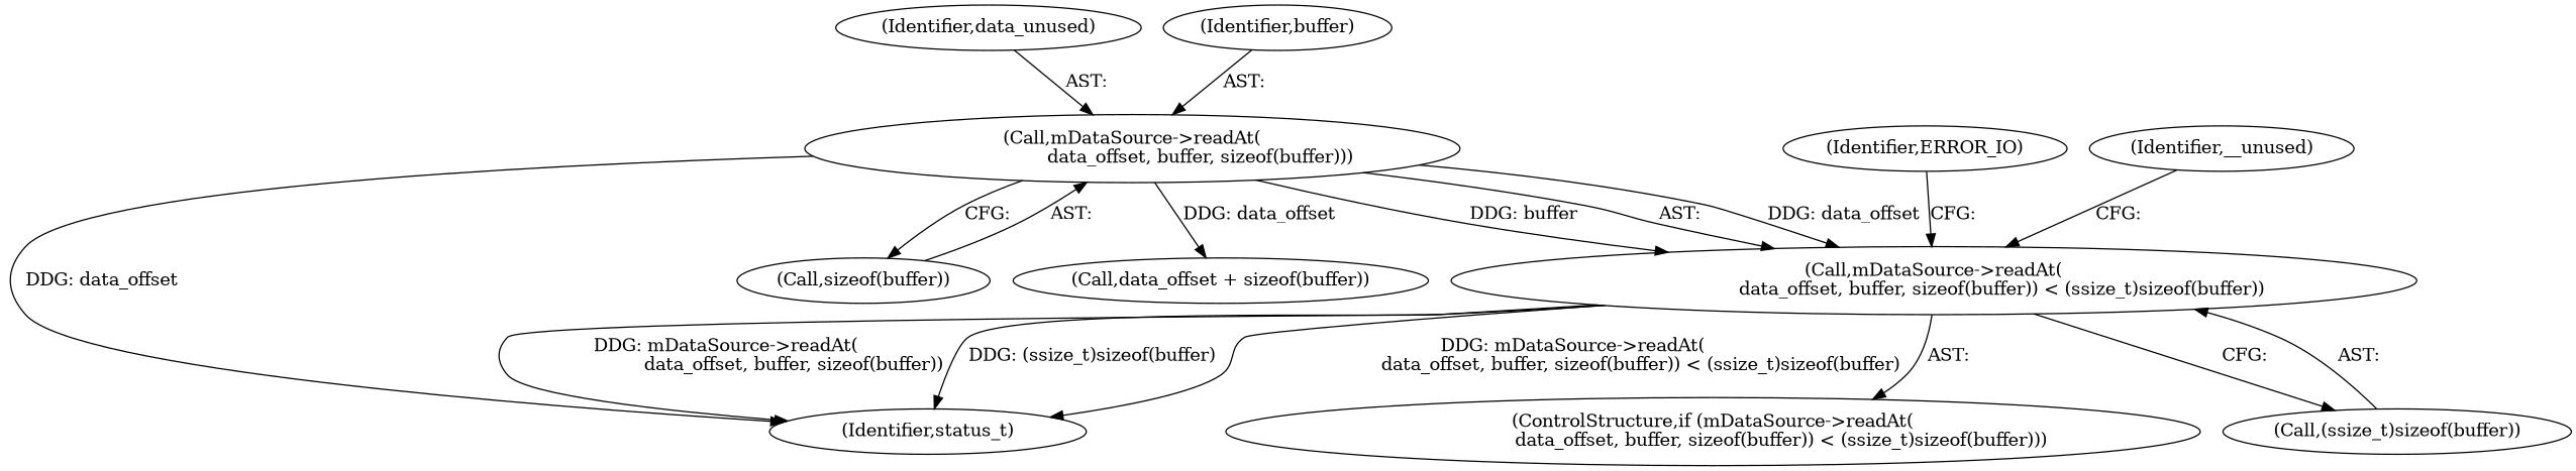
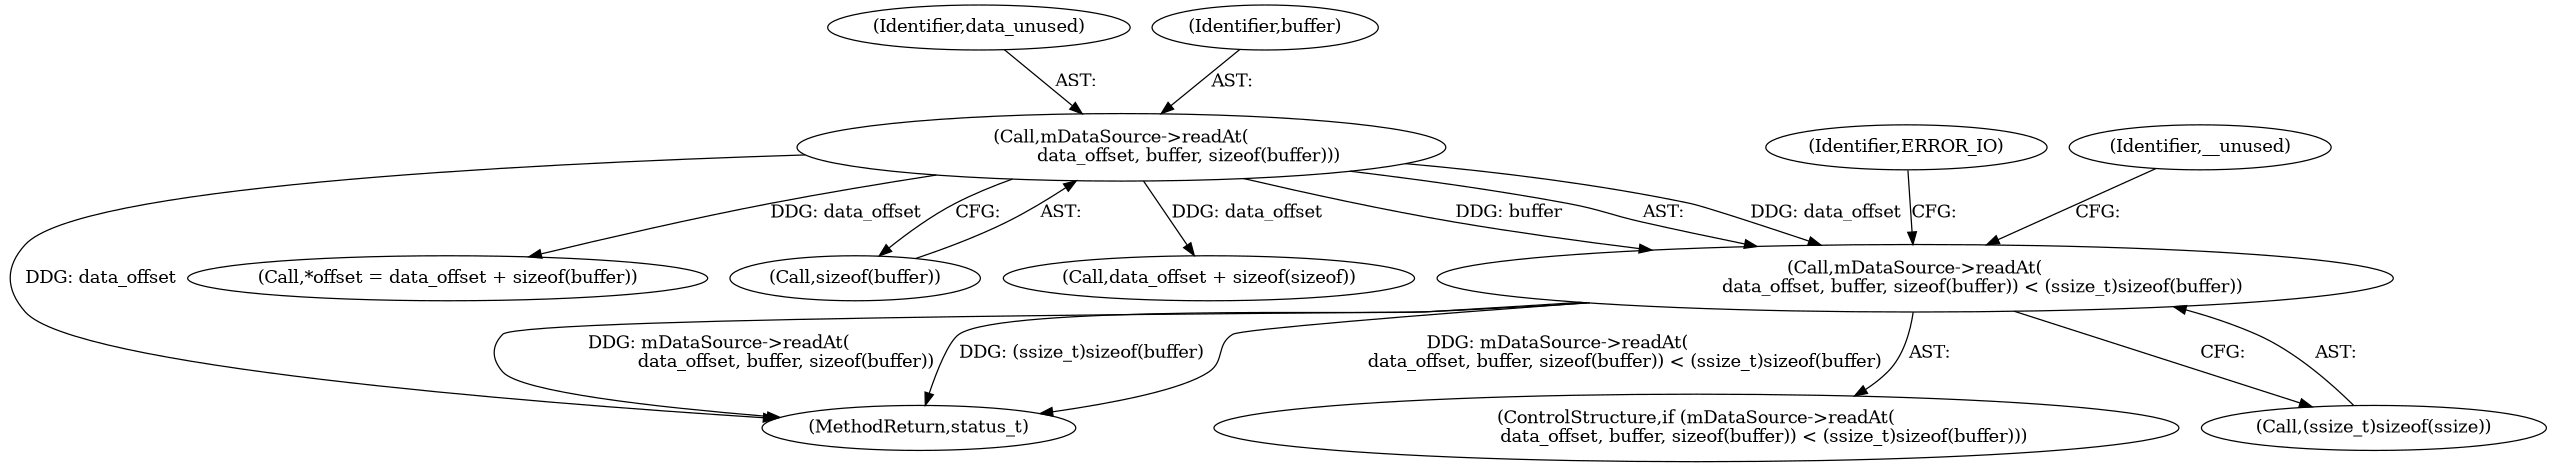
  digraph {
    n1 [label="(Call,mDataSource->readAt(\n                        data_offset, buffer, sizeof(buffer)) < (ssize_t)sizeof(buffer))"]
-   n2 [label="(Identifier,status_t)"]
+   n2 [label="(MethodReturn,status_t)"]
    n3 [label="(ControlStructure,if (mDataSource->readAt(\n                        data_offset, buffer, sizeof(buffer)) < (ssize_t)sizeof(buffer)))"]
-   n4 [label="(Call,(ssize_t)sizeof(buffer))"]
+   n4 [label="(Call,(ssize_t)sizeof(ssize))"]
    n5 [label="(Call,mDataSource->readAt(\n                        data_offset, buffer, sizeof(buffer)))"]
+   n6 [label="(Call,*offset = data_offset + sizeof(buffer))"]
    n7 [label="(Call,sizeof(buffer))"]
-   n8 [label="(Call,data_offset + sizeof(buffer))"]
+   n8 [label="(Call,data_offset + sizeof(sizeof))"]
    n9 [label="(Identifier,ERROR_IO)"]
    n10 [label="(Identifier,__unused)"]
    n11 [label="(Identifier,data_unused)"]
    n12 [label="(Identifier,buffer)"]
    n1 -> n2 [label="DDG: mDataSource->readAt(\n                        data_offset, buffer, sizeof(buffer)) < (ssize_t)sizeof(buffer)"]
    n1 -> n2 [label="DDG: mDataSource->readAt(\n                        data_offset, buffer, sizeof(buffer))"]
    n1 -> n2 [label="DDG: (ssize_t)sizeof(buffer)"]
    n1 -> n3 [label="AST: "]
    n1 -> n4 [label="CFG: "]
    n4 -> n1 [label="AST: "]
    n5 -> n1 [label="AST: "]
    n5 -> n1 [label="DDG: data_offset"]
    n5 -> n1 [label="DDG: buffer"]
    n5 -> n2 [label="DDG: data_offset"]
+   n5 -> n6 [label="DDG: data_offset"]
    n5 -> n7 [label="CFG: "]
    n5 -> n8 [label="DDG: data_offset"]
    n7 -> n5 [label="AST: "]
    n9 -> n1 [label="CFG: "]
    n10 -> n1 [label="CFG: "]
    n11 -> n5 [label="AST: "]
    n12 -> n5 [label="AST: "]
  }
